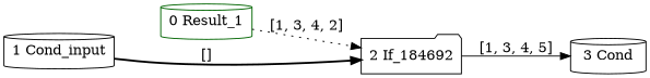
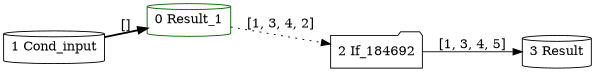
  strict digraph {
    rankdir=LR
    node [color=black shape=cylinder type=Parameter]
    n1 [color=darkgreen label="0 Result_1"]
    "2 If_184692" [shape=folder type=If]
-   "3 Result" [type=Result label="3 Cond"]
+   "3 Result" [type=Result]
    "1 Cond_input"
    n1 -> "2 If_184692" [label="[1, 3, 4, 2]" style=dotted]
    "2 If_184692" -> "3 Result" [label="[1, 3, 4, 5]" style=solid]
-   "1 Cond_input" -> "2 If_184692" [label="[]" style=bold]
+   "1 Cond_input" -> n1 [label="[]" style=bold]
  }
